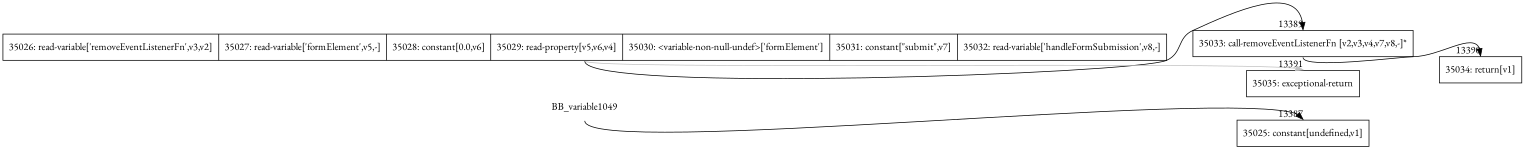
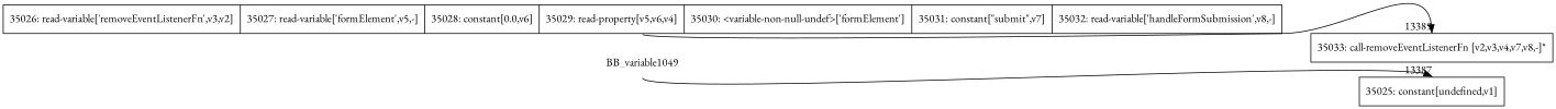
  digraph {
    fontname="EB Garamond"
    rankdir=LR
    node [fontname="EB Garamond" shape=record]
    edge [fontname="EB Garamond" headport=n tailport=s]
    n1 [label=BB_variable1049 shape=none]
    n2 [label="{35025: constant[undefined,v1]}"]
    n3 [label="{35026: read-variable['removeEventListenerFn',v3,v2]|35027: read-variable['formElement',v5,-]|35028: constant[0.0,v6]|35029: read-property[v5,v6,v4]|35030: \<variable-non-null-undef\>['formElement']|35031: constant[\"submit\",v7]|35032: read-variable['handleFormSubmission',v8,-]}"]
    n4 [label="{35033: call-removeEventListenerFn [v2,v3,v4,v7,v8,-]*}"]
-   n5 [label="{35035: exceptional-return}"]
-   n6 [label="{35034: return[v1]}"]
    n1 -> n2 [headlabel="    13387"]
    n3 -> n4 [headlabel="      13389"]
-   n3 -> n5 [color=gray headlabel="      13391"]
-   n4 -> n6 [headlabel="      13390"]
  }
